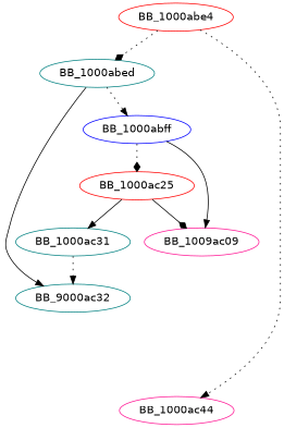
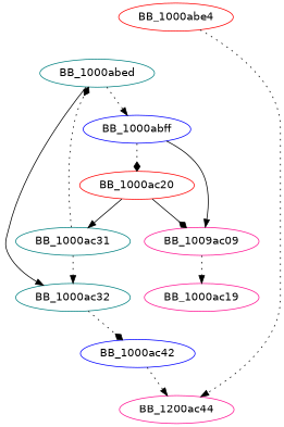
  digraph {
    fontname="DejaVu Sans"
    node [color=teal fontname="DejaVu Sans"]
    edge [arrowhead=normal fontname="DejaVu Sans" style=dotted]
    BB_1000abed
    BB_1000abe4 [color=red]
-   BB_1000ac44 [color=deeppink]
+   BB_1000ac44 [color=deeppink label=BB_1200ac44]
    BB_1000abff [color=blue]
-   BB_1000ac32 [label=BB_9000ac32]
+   BB_1000ac32
    n6 [color=deeppink label=BB_1009ac09]
-   BB_1000ac25 [color=red]
+   BB_1000ac25 [color=red label=BB_1000ac20]
+   BB_1000ac42 [color=blue]
+   BB_1000ac19 [color=deeppink]
    BB_1000ac31
    BB_1000abed -> BB_1000abff
    BB_1000abed -> BB_1000ac32 [style=solid]
-   BB_1000abe4 -> BB_1000abed [arrowhead=diamond]
+   BB_1000ac31 -> BB_1000abed [arrowhead=diamond]
    BB_1000abe4 -> BB_1000ac44
    BB_1000abff -> n6 [style=solid]
    BB_1000abff -> BB_1000ac25 [arrowhead=diamond]
+   BB_1000ac32 -> BB_1000ac42 [arrowhead=diamond]
+   n6 -> BB_1000ac19
    BB_1000ac25 -> n6 [arrowhead=diamond style=solid]
    BB_1000ac25 -> BB_1000ac31 [style=solid]
+   BB_1000ac42 -> BB_1000ac44
    BB_1000ac31 -> BB_1000ac32
  }
